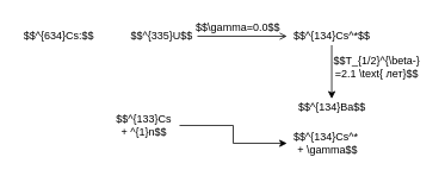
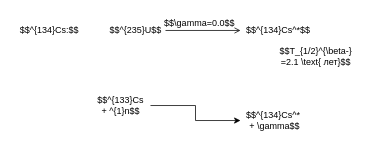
  <mxCell id="0" />
  <mxCell id="1" parent="0" />
- <mxCell id="2" value="$$^{634}Cs:$$" style="text;html=1;resizable=0;autosize=1;align=center;verticalAlign=middle;points=[];fillColor=none;strokeColor=none;rounded=0;" parent="1" vertex="1"><mxGeometry x="20" y="30" width="90" height="20" as="geometry" /></mxCell>
+ <mxCell id="2" value="$$^{134}Cs:$$" style="text;html=1;resizable=0;autosize=1;align=center;verticalAlign=middle;points=[];fillColor=none;strokeColor=none;rounded=0;" parent="1" vertex="1"><mxGeometry x="20" y="30" width="90" height="20" as="geometry" /></mxCell>
  <mxCell id="3" value="" style="edgeStyle=orthogonalEdgeStyle;rounded=0;orthogonalLoop=1;jettySize=auto;html=1;endArrow=open;" parent="1" source="4" target="6" edge="1"><mxGeometry relative="1" as="geometry" /></mxCell>
- <mxCell id="4" value="$$^{335}U$$" style="text;html=1;resizable=0;autosize=1;align=center;verticalAlign=middle;points=[];fillColor=none;strokeColor=none;rounded=0;" parent="1" vertex="1"><mxGeometry x="140" y="30" width="80" height="20" as="geometry" /></mxCell>
- <mxCell id="5" value="" style="edgeStyle=orthogonalEdgeStyle;rounded=0;orthogonalLoop=1;jettySize=auto;html=1;" parent="1" source="6" target="7" edge="1"><mxGeometry relative="1" as="geometry" /></mxCell>
+ <mxCell id="4" value="$$^{235}U$$" style="text;html=1;resizable=0;autosize=1;align=center;verticalAlign=middle;points=[];fillColor=none;strokeColor=none;rounded=0;" parent="1" vertex="1"><mxGeometry x="140" y="30" width="80" height="20" as="geometry" /></mxCell>
  <mxCell id="6" value="$$^{134}Cs^*$$" style="text;html=1;resizable=0;autosize=1;align=center;verticalAlign=middle;points=[];fillColor=none;strokeColor=none;rounded=0;" parent="1" vertex="1"><mxGeometry x="320" y="30" width="100" height="20" as="geometry" /></mxCell>
- <mxCell id="7" value="$$^{134}Ba$$" style="text;html=1;resizable=0;autosize=1;align=center;verticalAlign=middle;points=[];fillColor=none;strokeColor=none;rounded=0;" parent="1" vertex="1"><mxGeometry x="325" y="110" width="90" height="20" as="geometry" /></mxCell>
  <mxCell id="8" value="$$\gamma=0.0$$" style="text;html=1;resizable=0;autosize=1;align=center;verticalAlign=middle;points=[];fillColor=none;strokeColor=none;rounded=0;" parent="1" vertex="1"><mxGeometry x="200" y="20" width="130" height="20" as="geometry" /></mxCell>
  <mxCell id="9" value="" style="edgeStyle=orthogonalEdgeStyle;rounded=0;orthogonalLoop=1;jettySize=auto;html=1;" parent="1" source="10" target="11" edge="1"><mxGeometry relative="1" as="geometry" /></mxCell>
  <mxCell id="10" value="$$^{133}Cs &lt;br&gt;+ ^{1}n$$" style="text;html=1;resizable=0;autosize=1;align=center;verticalAlign=middle;points=[];fillColor=none;strokeColor=none;rounded=0;" parent="1" vertex="1"><mxGeometry x="120" y="125" width="80" height="30" as="geometry" /></mxCell>
  <mxCell id="11" value="$$^{134}Cs^*&amp;nbsp;&lt;br&gt;+ \gamma$$" style="text;html=1;resizable=0;autosize=1;align=center;verticalAlign=middle;points=[];fillColor=none;strokeColor=none;rounded=0;" parent="1" vertex="1"><mxGeometry x="320" y="145" width="90" height="30" as="geometry" /></mxCell>
  <mxCell id="12" value="$$T_{1/2}^{\beta-}&lt;br&gt;=2.1 \text{ лет}$$" style="text;html=1;resizable=0;autosize=1;align=center;verticalAlign=middle;points=[];fillColor=none;strokeColor=none;rounded=0;" parent="1" vertex="1"><mxGeometry x="365" y="60" width="110" height="30" as="geometry" /></mxCell>
